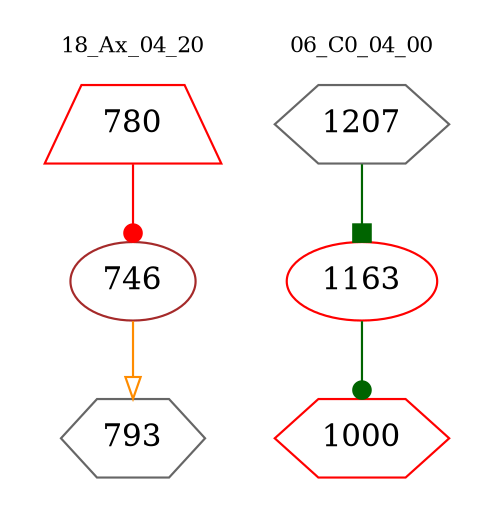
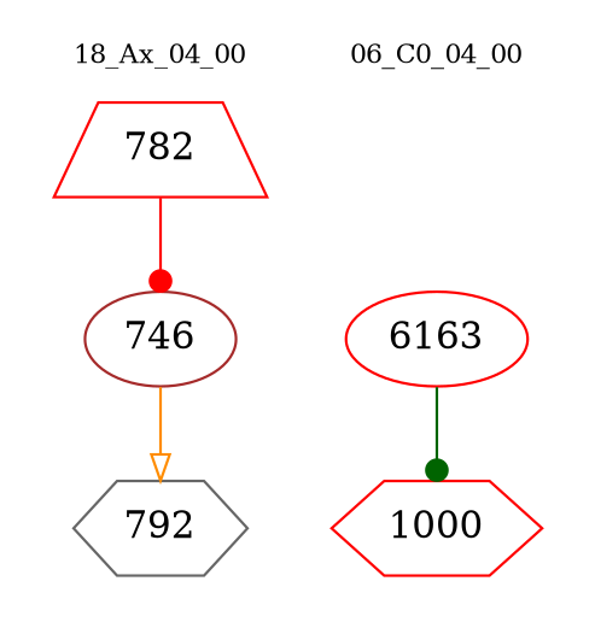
  digraph {
    node [color=red shape=hexagon]
    edge [arrowhead=dot color=darkgreen]
-   n1 [label=780 shape=trapezium]
+   n1 [label=782 shape=trapezium]
    n2 [color=brown label=746 shape=ellipse]
-   n3 [color=gray40 label=793]
-   n4 [color=gray40 label=1207]
-   n5 [label=1163 shape=ellipse]
+   n3 [color=gray40 label=792]
+   n5 [label=6163 shape=ellipse]
    n6 [label=1000]
    subgraph cluster_1 {
      color=white
      fontsize=10
-     label="18_Ax_04_20"
+     label="18_Ax_04_00"
      n1
      n2
      n3
    }
    subgraph cluster_2 {
      color=white
      fontsize=10
      label="06_C0_04_00"
-     n4
      n5
      n6
    }
    n1 -> n2 [color=red]
    n2 -> n3 [arrowhead=onormal color=darkorange]
-   n4 -> n5 [arrowhead=box]
    n5 -> n6
  }
